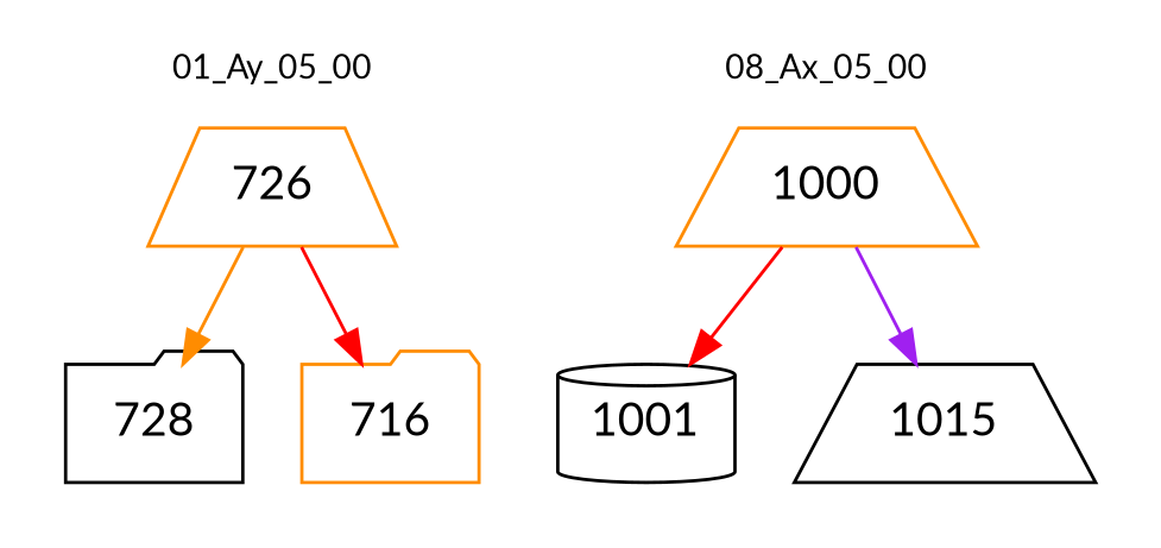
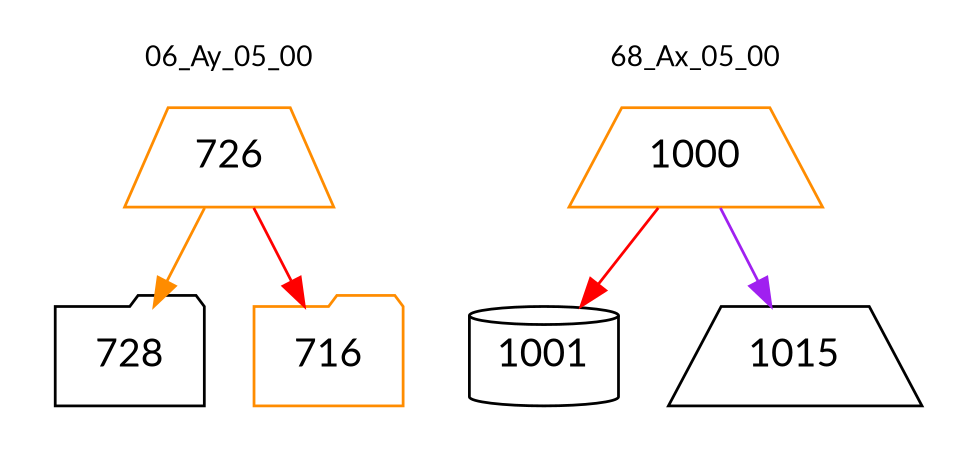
  digraph {
    fontname=Lato
    node [color=darkorange fontname=Lato shape=trapezium]
    edge [color=red fontname=Lato]
    n1 [label=726]
    n2 [color=black label=728 shape=folder]
    n3 [label=716 shape=folder]
    n4 [label=1000]
    n5 [color=black label=1001 shape=cylinder]
    n6 [color=black label=1015]
    subgraph cluster_1 {
      color=white
      fontsize=10
-     label="01_Ay_05_00"
+     label="06_Ay_05_00"
      n1
      n2
      n3
    }
    subgraph cluster_2 {
      color=white
      fontsize=10
-     label="08_Ax_05_00"
+     label="68_Ax_05_00"
      n4
      n5
      n6
    }
    n1 -> n2 [color=darkorange]
    n1 -> n3
    n4 -> n5
    n4 -> n6 [color=purple]
  }
